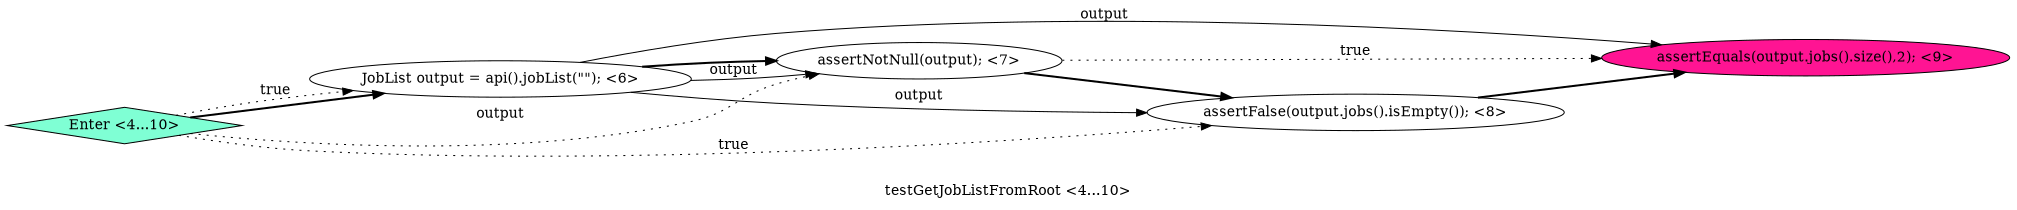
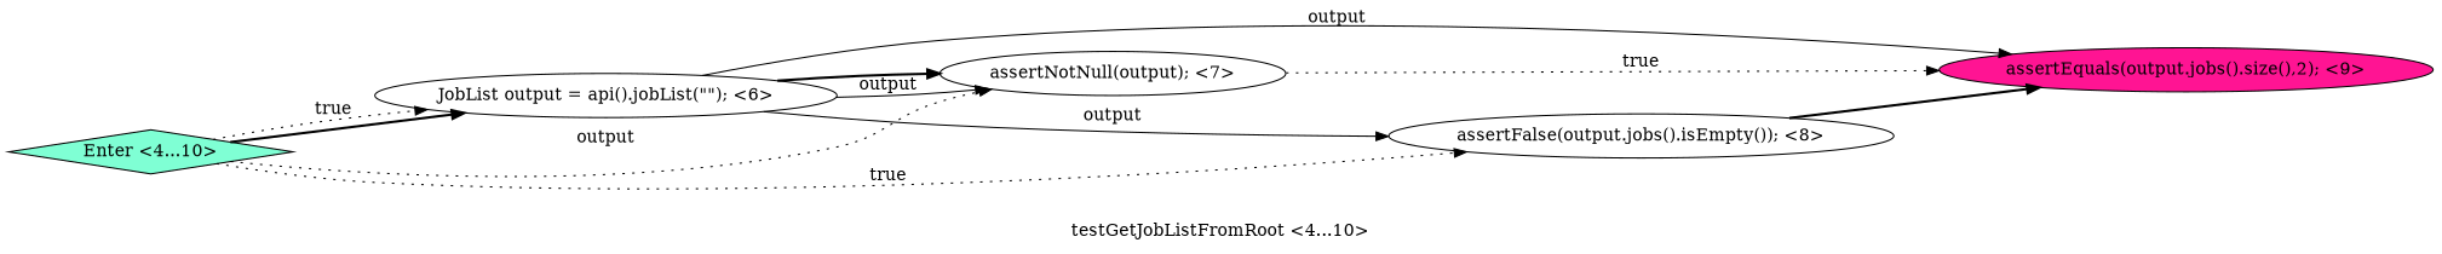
  digraph {
    label="testGetJobListFromRoot <4...10>"
    rankdir=LR
    node [fillcolor=white shape=ellipse style=filled]
    edge [style=bold]
    n1 [label="JobList output = api().jobList(\"\"); <6>"]
    n2 [fillcolor=deeppink label="assertEquals(output.jobs().size(),2); <9>"]
    n3 [label="assertNotNull(output); <7>"]
    n4 [label="assertFalse(output.jobs().isEmpty()); <8>"]
    n5 [fillcolor=aquamarine label="Enter <4...10>" shape=diamond]
    n1 -> n2 [label=output style=solid]
    n1 -> n3 [label=output style=solid]
    n1 -> n3
    n1 -> n4 [label=output style=solid]
    n3 -> n2 [label=true style=dotted]
-   n3 -> n4
    n4 -> n2
    n5 -> n1 [label=true style=dotted]
    n5 -> n1
    n5 -> n3 [label=output style=dotted]
    n5 -> n4 [label=true style=dotted]
  }
